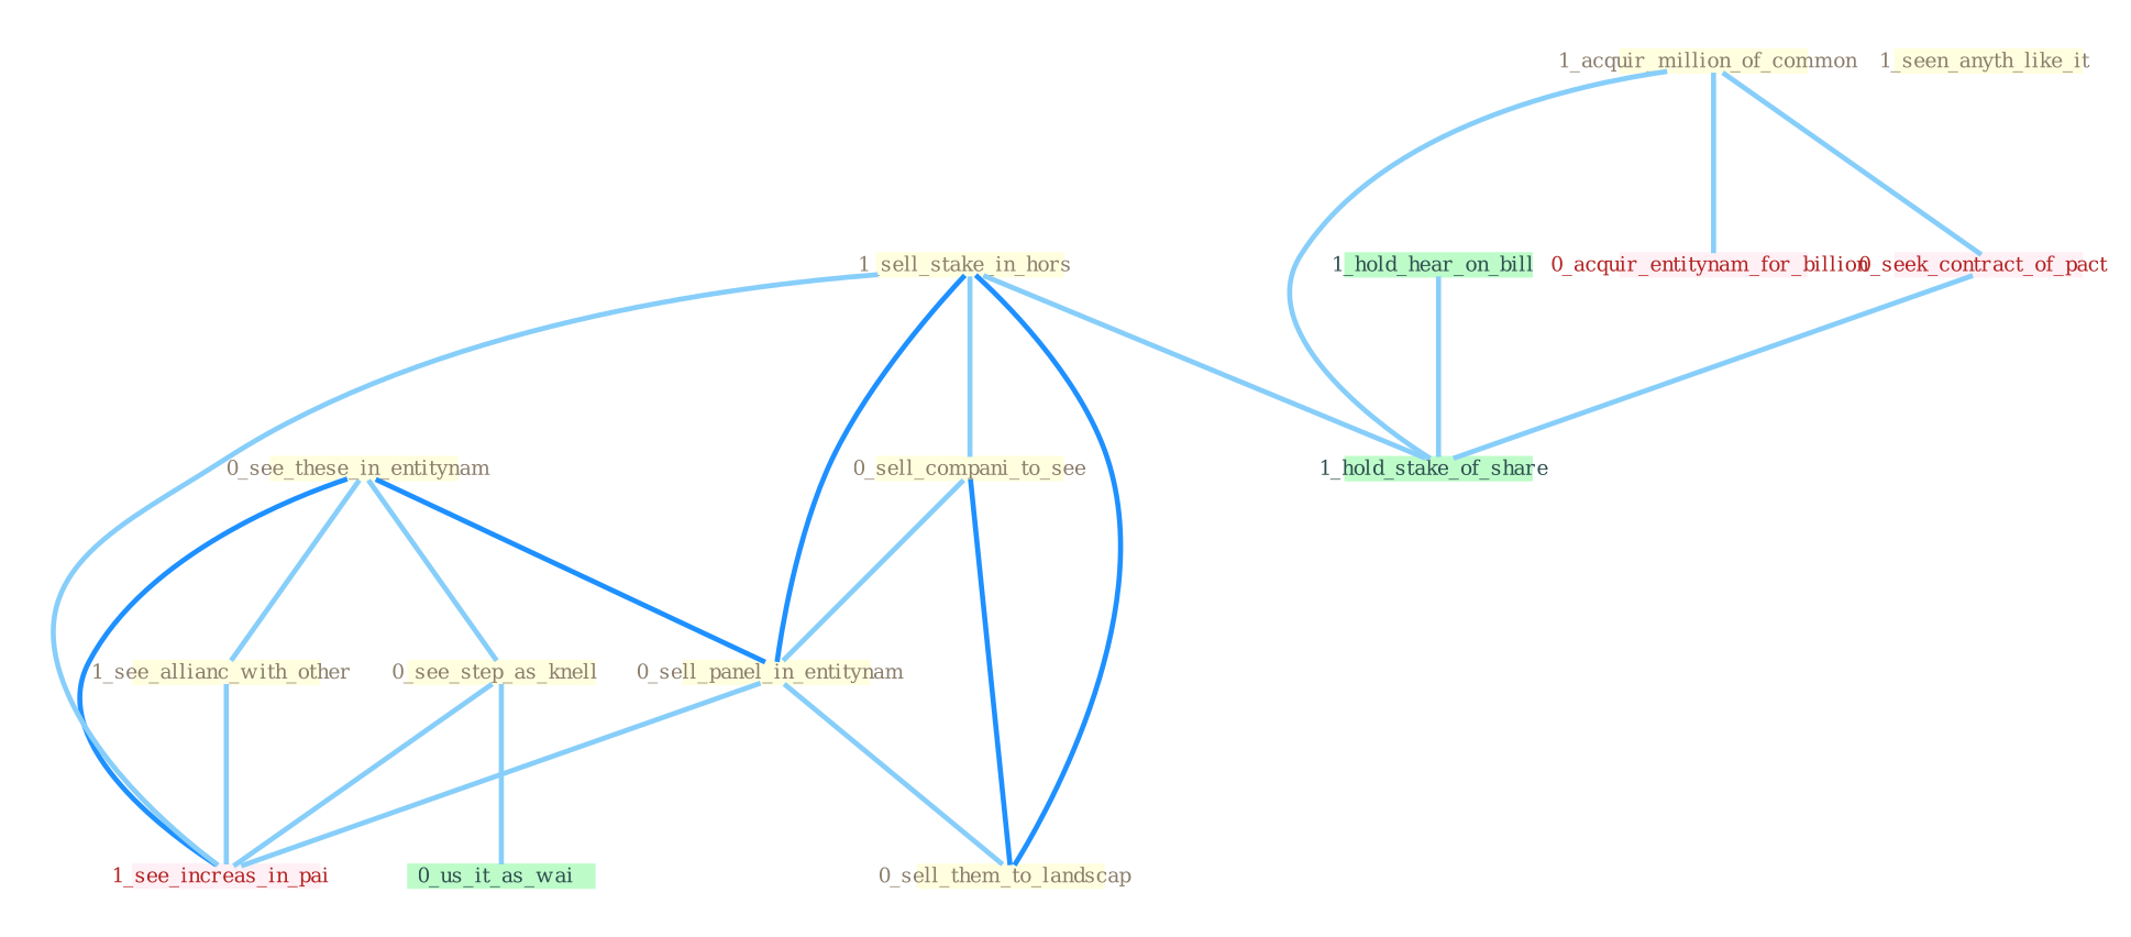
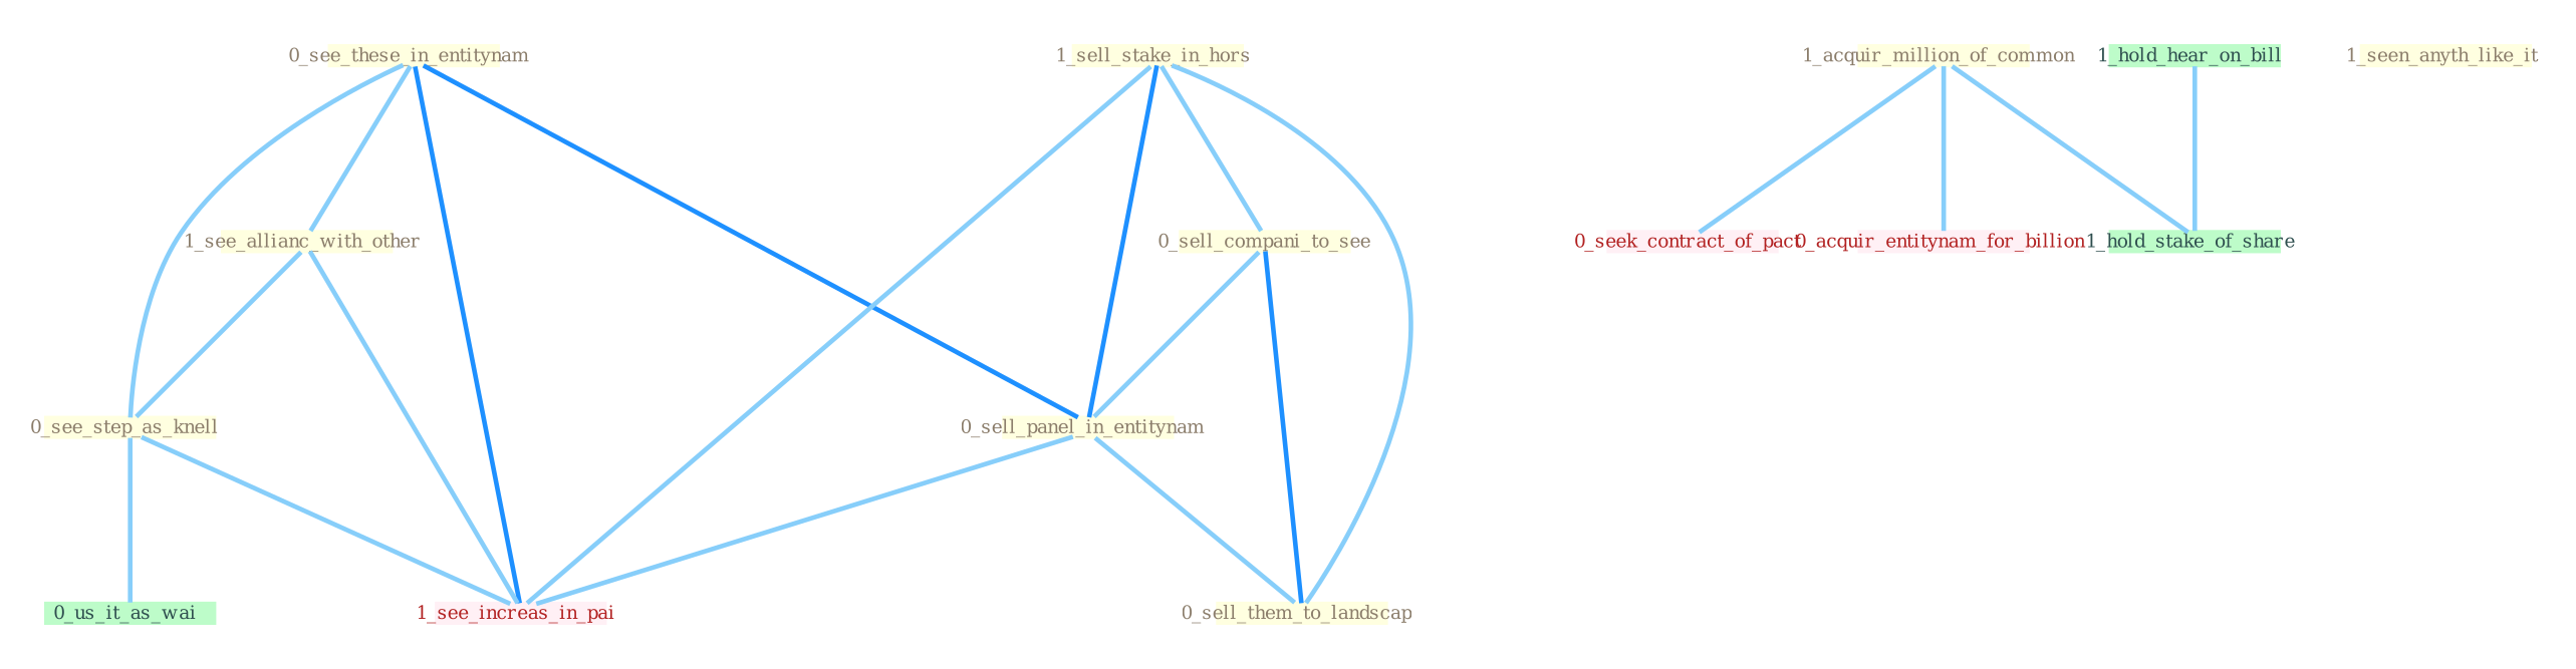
  graph {
    node [color="#ffffe0" fixedsize=true fontcolor="#8b7d6b" fontsize=4 shape=polygon style=filled]
    edge [color="#87cefa" w=1]
    "0_see_these_in_entitynam " [height=.06 width=.5]
    "1_acquir_million_of_common " [height=.06 width=.5]
    "1_see_allianc_with_other " [height=.06 width=.5]
    "1_sell_stake_in_hors " [height=.06 width=.5]
    n5 [height=.06 label="0_sell_compani_to_see" width=.5]
    "1_seen_anyth_like_it " [height=.06 width=.5]
    "0_sell_panel_in_entitynam " [height=.06 width=.5]
    "0_sell_them_to_landscap " [height=.06 width=.5]
    "0_see_step_as_knell " [height=.06 width=.5]
    "0_seek_contract_of_pact " [color="#fff0f5" fontcolor="#b22222" height=.06 width=.5]
    "0_acquir_entitynam_for_billion " [color="#fff0f5" fontcolor="#b22222" height=.06 width=.5]
    "1_see_increas_in_pai " [color="#fff0f5" fontcolor="#b22222" height=.06 width=.5]
    "1_hold_stake_of_share " [color="#BDFCC9" fontcolor="#2f4f4f" height=.06 width=.5]
    "0_us_it_as_wai " [color="#BDFCC9" fontcolor="#2f4f4f" height=.06 width=.5]
    "1_hold_hear_on_bill " [color="#BDFCC9" fontcolor="#2f4f4f" height=.06 width=.5]
    subgraph sub_1 {
      "0_see_these_in_entitynam "
      "1_acquir_million_of_common "
      "1_see_allianc_with_other "
      "1_sell_stake_in_hors "
      n5
      "1_seen_anyth_like_it "
      "0_sell_panel_in_entitynam "
      "0_sell_them_to_landscap "
      "0_see_step_as_knell "
    }
    subgraph sub_2 {
      "0_seek_contract_of_pact "
      "0_acquir_entitynam_for_billion "
      "1_see_increas_in_pai "
    }
    "0_see_these_in_entitynam " -- "1_see_allianc_with_other "
    "0_see_these_in_entitynam " -- "0_sell_panel_in_entitynam " [color="#1e90ff" w=2]
    "0_see_these_in_entitynam " -- "0_see_step_as_knell "
    "0_see_these_in_entitynam " -- "1_see_increas_in_pai " [color="#1e90ff" w=2]
    "1_acquir_million_of_common " -- "0_seek_contract_of_pact "
    "1_acquir_million_of_common " -- "0_acquir_entitynam_for_billion "
    "1_acquir_million_of_common " -- "1_hold_stake_of_share "
+   "1_see_allianc_with_other " -- "0_see_step_as_knell "
    "1_see_allianc_with_other " -- "1_see_increas_in_pai "
    "1_sell_stake_in_hors " -- n5
    "1_sell_stake_in_hors " -- "0_sell_panel_in_entitynam " [color="#1e90ff" w=2]
-   "1_sell_stake_in_hors " -- "0_sell_them_to_landscap " [color="#1e90ff"]
+   "1_sell_stake_in_hors " -- "0_sell_them_to_landscap "
    "1_sell_stake_in_hors " -- "1_see_increas_in_pai "
-   "1_sell_stake_in_hors " -- "1_hold_stake_of_share "
    n5 -- "0_sell_panel_in_entitynam "
    n5 -- "0_sell_them_to_landscap " [color="#1e90ff" w=2]
    "0_sell_panel_in_entitynam " -- "0_sell_them_to_landscap "
    "0_sell_panel_in_entitynam " -- "1_see_increas_in_pai "
    "0_see_step_as_knell " -- "1_see_increas_in_pai "
    "0_see_step_as_knell " -- "0_us_it_as_wai "
-   "0_seek_contract_of_pact " -- "1_hold_stake_of_share "
    "1_hold_hear_on_bill " -- "1_hold_stake_of_share "
  }
